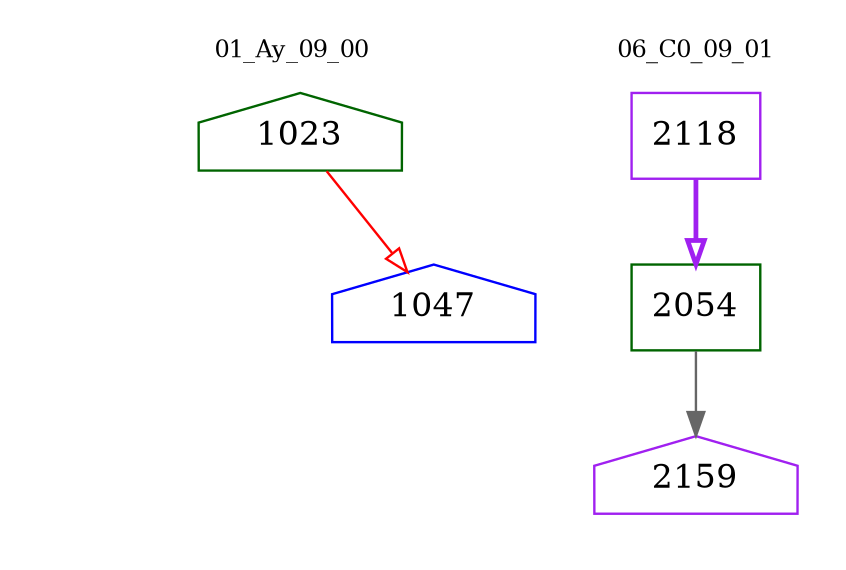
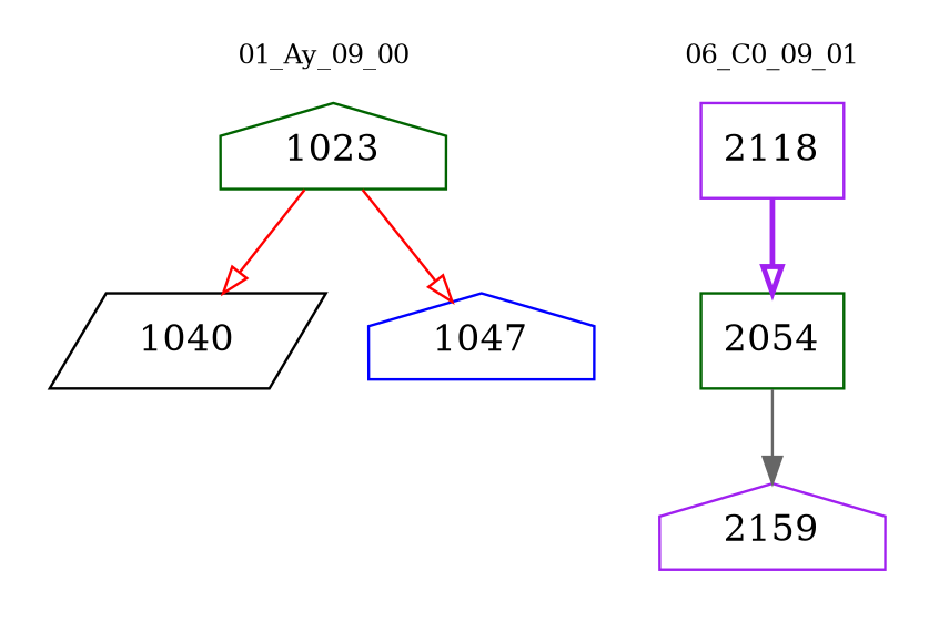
  digraph {
    node [color=darkgreen shape=house]
    edge [arrowhead=onormal color=red style=solid]
    n1 [label=1023]
+   n2 [color=black label=1040 shape=parallelogram]
    n3 [color=blue label=1047]
    n4 [color=purple label=2118 shape=box]
    n5 [label=2054 shape=box]
    n6 [color=purple label=2159]
    subgraph cluster_1 {
      color=white
      fontsize=10
      label="01_Ay_09_00"
      n1
+     n2
      n3
    }
    subgraph cluster_2 {
      color=white
      fontsize=10
      label="06_C0_09_01"
      n4
      n5
      n6
    }
+   n1 -> n2
    n1 -> n3
    n4 -> n5 [color=purple style=bold]
    n5 -> n6 [arrowhead=normal color=gray40]
  }
